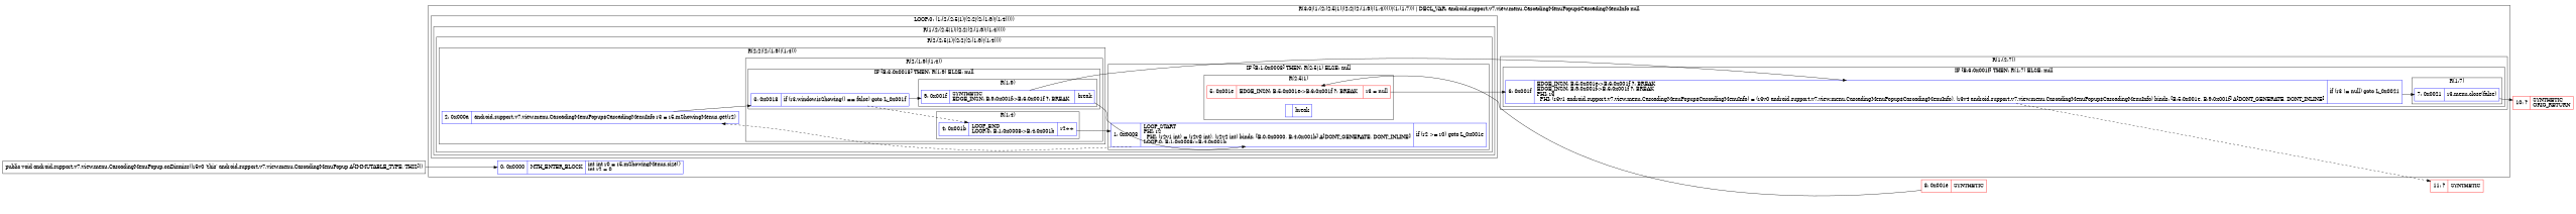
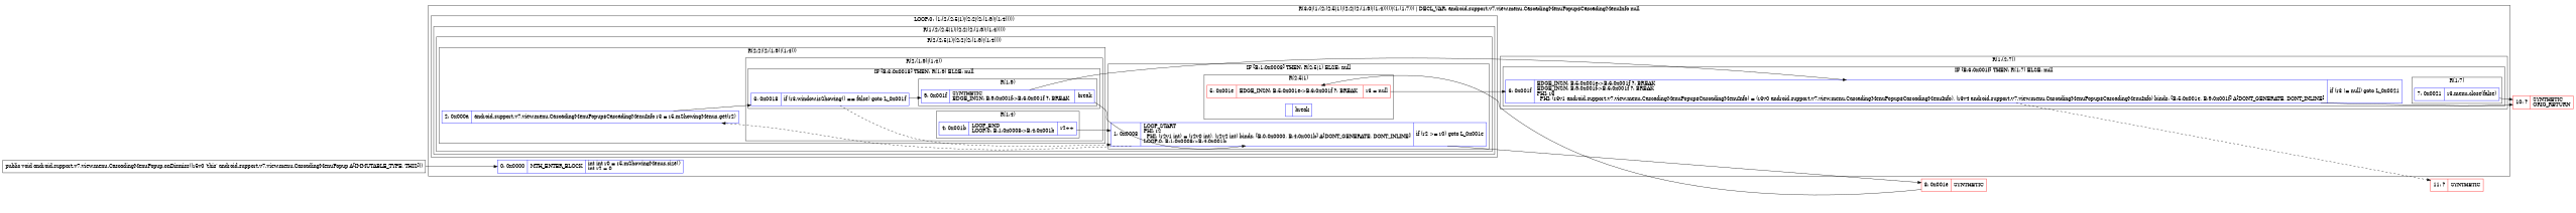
  digraph {
    rankdir=LR
    node [color=blue shape=record]
    n1 [color=red label="{5\:\ 0x001e|EDGE_INSN: B:5:0x001e\-\>B:6:0x001f ?: BREAK  \l|r3 = null\l}"]
    n2 [label="{|break\l}"]
    n3 [label="{1\:\ 0x0008|LOOP_START\lPHI: r2 \l  PHI: (r2v1 int) = (r2v0 int), (r2v2 int) binds: [B:0:0x0000, B:4:0x001b] A[DONT_GENERATE, DONT_INLINE]\lLOOP:0: B:1:0x0008\-\>B:4:0x001b\l|if (r2 \>= r0) goto L_0x001e\l}"]
    n4 [label="{9\:\ 0x001f|SYNTHETIC\lEDGE_INSN: B:9:0x001f\-\>B:6:0x001f ?: BREAK  \l|break\l}"]
    n5 [label="{3\:\ 0x0018|if (r3.window.isShowing() == false) goto L_0x001f\l}"]
    n6 [label="{4\:\ 0x001b|LOOP_END\lLOOP:0: B:1:0x0008\-\>B:4:0x001b\l|r2++\l}"]
    n7 [label="{2\:\ 0x000a|android.support.v7.view.menu.CascadingMenuPopup$CascadingMenuInfo r3 = r5.mShowingMenus.get(r2)\l}"]
    n8 [label="{7\:\ 0x0021|r3.menu.close(false)\l}"]
    n9 [label="{6\:\ 0x001f|EDGE_INSN: B:5:0x001e\-\>B:6:0x001f ?: BREAK  \lEDGE_INSN: B:9:0x001f\-\>B:6:0x001f ?: BREAK  \lPHI: r3 \l  PHI: (r3v1 android.support.v7.view.menu.CascadingMenuPopup$CascadingMenuInfo) = (r3v0 android.support.v7.view.menu.CascadingMenuPopup$CascadingMenuInfo), (r3v4 android.support.v7.view.menu.CascadingMenuPopup$CascadingMenuInfo) binds: [B:5:0x001e, B:9:0x001f] A[DONT_GENERATE, DONT_INLINE]\l|if (r3 != null) goto L_0x0021\l}"]
    n10 [label="{0\:\ 0x0000|MTH_ENTER_BLOCK\l|int int r0 = r5.mShowingMenus.size()\lint r2 = 0\l}"]
    n11 [color=red label="{8\:\ 0x001e|SYNTHETIC\l}"]
    n12 [color=red label="{10\:\ ?|SYNTHETIC\lORIG_RETURN\l}"]
    n13 [color=red label="{11\:\ ?|SYNTHETIC\l}"]
    n14 [label="{public void android.support.v7.view.menu.CascadingMenuPopup.onDismiss((r5v0 'this' android.support.v7.view.menu.CascadingMenuPopup A[IMMUTABLE_TYPE, THIS])) }" color=""]
    subgraph cluster_1 {
      label="R(3:0|(1:(2:(2:5|1)|(2:2|(2:(1:9)|(1:4)))))|(1:(1:7))) | DECL_VAR: android.support.v7.view.menu.CascadingMenuPopup$CascadingMenuInfo null\l"
      n10
      subgraph cluster_2 {
        label="LOOP:0: (1:(2:(2:5|1)|(2:2|(2:(1:9)|(1:4)))))"
        subgraph cluster_3 {
          label="R(1:(2:(2:5|1)|(2:2|(2:(1:9)|(1:4)))))"
          subgraph cluster_4 {
            label="R(2:(2:5|1)|(2:2|(2:(1:9)|(1:4))))"
            subgraph cluster_5 {
              label="IF [B:1:0x0008] THEN: R(2:5|1) ELSE: null"
              n3
              subgraph cluster_6 {
                label="R(2:5|1)"
                n1
                n2
              }
            }
            subgraph cluster_7 {
              label="R(2:2|(2:(1:9)|(1:4)))"
              n7
              subgraph cluster_8 {
                label="R(2:(1:9)|(1:4))"
                subgraph cluster_9 {
                  label="IF [B:3:0x0018] THEN: R(1:9) ELSE: null"
                  n5
                  subgraph cluster_10 {
                    label="R(1:9)"
                    n4
                  }
                }
                subgraph cluster_11 {
                  label="R(1:4)"
                  n6
                }
              }
            }
          }
        }
      }
      subgraph cluster_12 {
        label="R(1:(2:7))"
        subgraph cluster_13 {
          label="IF [B:6:0x001f] THEN: R(1:7) ELSE: null"
          n9
          subgraph cluster_14 {
            label="R(1:7)"
            n8
          }
        }
      }
    }
    n1 -> n9
    n3 -> n7 [style=dashed]
+   n3 -> n11
    n4 -> n3
    n4 -> n9
    n5 -> n4
-   n5 -> n6 [style=dashed]
+   n5 -> n3 [style=dashed]
    n6 -> n3
    n7 -> n5
    n8 -> n12
-   n9 -> n8
+   n9 -> n12
    n9 -> n13 [style=dashed]
    n11 -> n1
    n14 -> n10
  }
